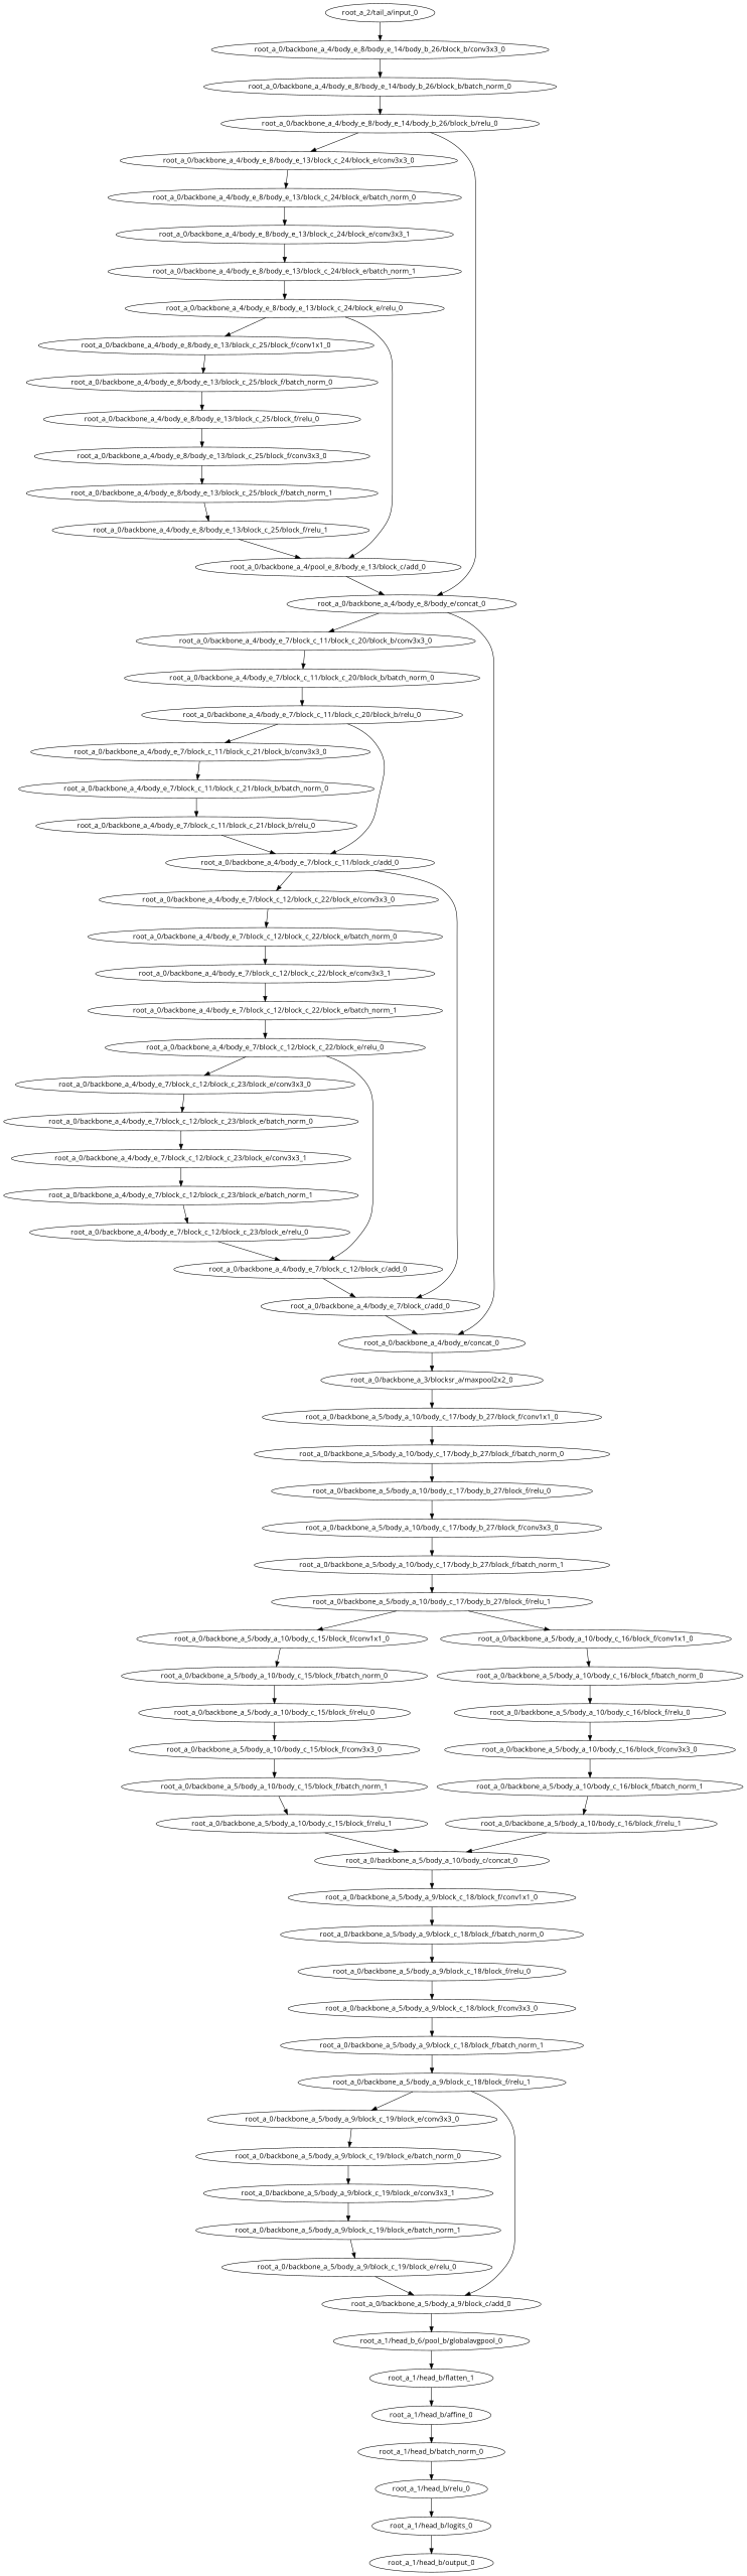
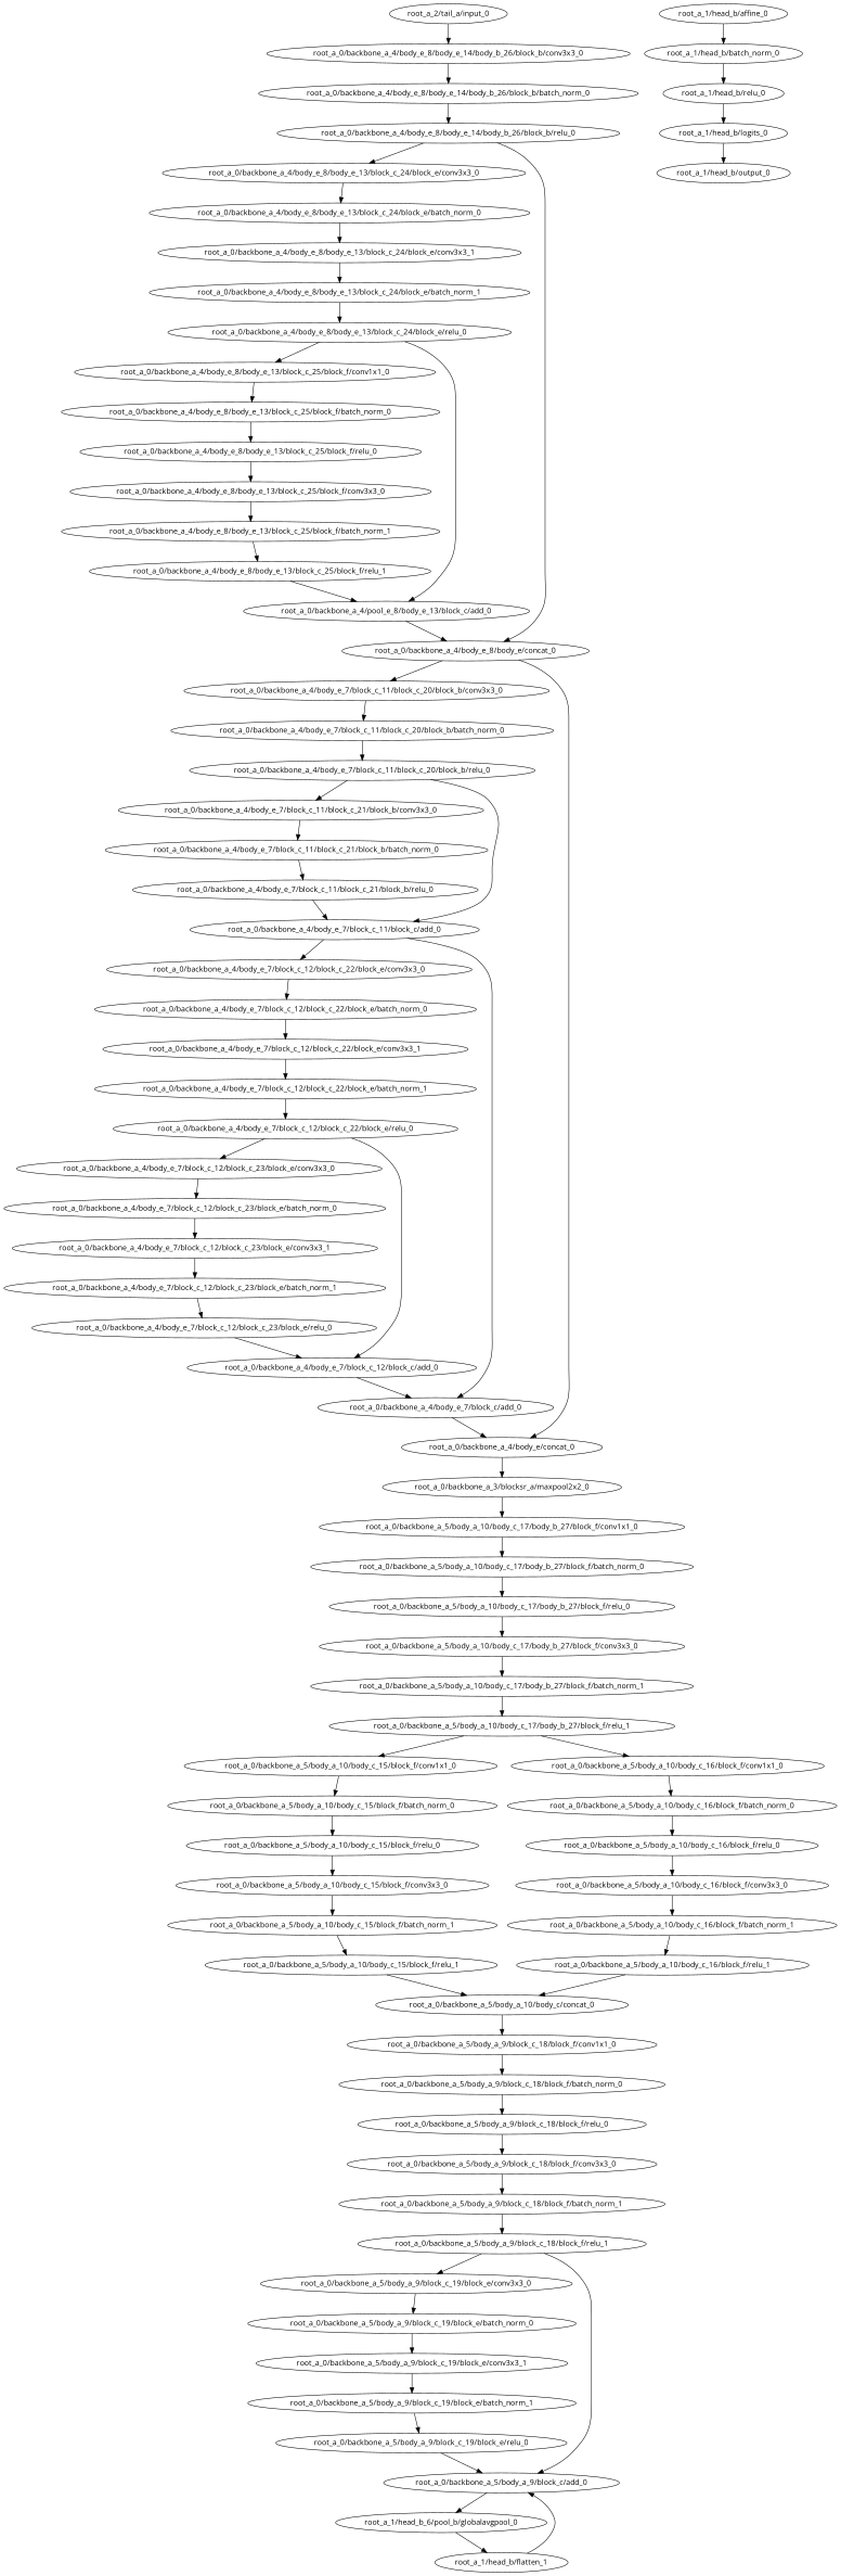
  digraph {
    fontname="Open Sans"
    node [fontname="Open Sans"]
    edge [fontname="Open Sans"]
    "root_a_2/tail_a/input_0"
    "root_a_0/backbone_a_4/body_e_8/body_e_14/body_b_26/block_b/conv3x3_0"
    "root_a_0/backbone_a_4/body_e_8/body_e_14/body_b_26/block_b/batch_norm_0"
    "root_a_0/backbone_a_4/body_e_8/body_e_14/body_b_26/block_b/relu_0"
    "root_a_0/backbone_a_4/body_e_8/body_e_13/block_c_24/block_e/conv3x3_0"
    "root_a_0/backbone_a_4/body_e_8/body_e/concat_0"
    "root_a_0/backbone_a_4/body_e_8/body_e_13/block_c_24/block_e/batch_norm_0"
    "root_a_0/backbone_a_4/body_e_7/block_c_11/block_c_20/block_b/conv3x3_0"
    "root_a_0/backbone_a_4/body_e/concat_0"
    "root_a_0/backbone_a_4/body_e_8/body_e_13/block_c_24/block_e/conv3x3_1"
    "root_a_0/backbone_a_4/body_e_8/body_e_13/block_c_24/block_e/batch_norm_1"
    "root_a_0/backbone_a_4/body_e_8/body_e_13/block_c_24/block_e/relu_0"
    "root_a_0/backbone_a_4/body_e_8/body_e_13/block_c_25/block_f/conv1x1_0"
    n14 [label="root_a_0/backbone_a_4/pool_e_8/body_e_13/block_c/add_0"]
    "root_a_0/backbone_a_4/body_e_8/body_e_13/block_c_25/block_f/batch_norm_0"
    "root_a_0/backbone_a_4/body_e_8/body_e_13/block_c_25/block_f/relu_0"
    "root_a_0/backbone_a_4/body_e_8/body_e_13/block_c_25/block_f/conv3x3_0"
    "root_a_0/backbone_a_4/body_e_8/body_e_13/block_c_25/block_f/batch_norm_1"
    "root_a_0/backbone_a_4/body_e_8/body_e_13/block_c_25/block_f/relu_1"
    "root_a_0/backbone_a_4/body_e_7/block_c_11/block_c_20/block_b/batch_norm_0"
    "root_a_0/backbone_a_3/blocksr_a/maxpool2x2_0"
    "root_a_0/backbone_a_4/body_e_7/block_c_11/block_c_20/block_b/relu_0"
    "root_a_0/backbone_a_4/body_e_7/block_c_11/block_c_21/block_b/conv3x3_0"
    "root_a_0/backbone_a_4/body_e_7/block_c_11/block_c/add_0"
    "root_a_0/backbone_a_4/body_e_7/block_c_11/block_c_21/block_b/batch_norm_0"
    "root_a_0/backbone_a_4/body_e_7/block_c_12/block_c_22/block_e/conv3x3_0"
    "root_a_0/backbone_a_4/body_e_7/block_c/add_0"
    "root_a_0/backbone_a_4/body_e_7/block_c_11/block_c_21/block_b/relu_0"
    "root_a_0/backbone_a_4/body_e_7/block_c_12/block_c_22/block_e/batch_norm_0"
    "root_a_0/backbone_a_4/body_e_7/block_c_12/block_c_22/block_e/conv3x3_1"
    "root_a_0/backbone_a_4/body_e_7/block_c_12/block_c_22/block_e/batch_norm_1"
    "root_a_0/backbone_a_4/body_e_7/block_c_12/block_c_22/block_e/relu_0"
    "root_a_0/backbone_a_4/body_e_7/block_c_12/block_c_23/block_e/conv3x3_0"
    "root_a_0/backbone_a_4/body_e_7/block_c_12/block_c/add_0"
    "root_a_0/backbone_a_4/body_e_7/block_c_12/block_c_23/block_e/batch_norm_0"
    "root_a_0/backbone_a_4/body_e_7/block_c_12/block_c_23/block_e/conv3x3_1"
    "root_a_0/backbone_a_4/body_e_7/block_c_12/block_c_23/block_e/batch_norm_1"
    "root_a_0/backbone_a_4/body_e_7/block_c_12/block_c_23/block_e/relu_0"
    "root_a_0/backbone_a_5/body_a_10/body_c_17/body_b_27/block_f/conv1x1_0"
    "root_a_0/backbone_a_5/body_a_10/body_c_17/body_b_27/block_f/batch_norm_0"
    "root_a_0/backbone_a_5/body_a_10/body_c_17/body_b_27/block_f/relu_0"
    "root_a_0/backbone_a_5/body_a_10/body_c_17/body_b_27/block_f/conv3x3_0"
    "root_a_0/backbone_a_5/body_a_10/body_c_17/body_b_27/block_f/batch_norm_1"
    "root_a_0/backbone_a_5/body_a_10/body_c_17/body_b_27/block_f/relu_1"
    "root_a_0/backbone_a_5/body_a_10/body_c_15/block_f/conv1x1_0"
    "root_a_0/backbone_a_5/body_a_10/body_c_16/block_f/conv1x1_0"
    "root_a_0/backbone_a_5/body_a_10/body_c_15/block_f/batch_norm_0"
    "root_a_0/backbone_a_5/body_a_10/body_c_16/block_f/batch_norm_0"
    "root_a_0/backbone_a_5/body_a_10/body_c_15/block_f/relu_0"
    "root_a_0/backbone_a_5/body_a_10/body_c_15/block_f/conv3x3_0"
    "root_a_0/backbone_a_5/body_a_10/body_c_15/block_f/batch_norm_1"
    "root_a_0/backbone_a_5/body_a_10/body_c_15/block_f/relu_1"
    "root_a_0/backbone_a_5/body_a_10/body_c/concat_0"
    "root_a_0/backbone_a_5/body_a_9/block_c_18/block_f/conv1x1_0"
    "root_a_0/backbone_a_5/body_a_10/body_c_16/block_f/relu_0"
    "root_a_0/backbone_a_5/body_a_10/body_c_16/block_f/conv3x3_0"
    "root_a_0/backbone_a_5/body_a_10/body_c_16/block_f/batch_norm_1"
    "root_a_0/backbone_a_5/body_a_10/body_c_16/block_f/relu_1"
    "root_a_0/backbone_a_5/body_a_9/block_c_18/block_f/batch_norm_0"
    "root_a_0/backbone_a_5/body_a_9/block_c_18/block_f/relu_0"
    "root_a_0/backbone_a_5/body_a_9/block_c_18/block_f/conv3x3_0"
    "root_a_0/backbone_a_5/body_a_9/block_c_18/block_f/batch_norm_1"
    "root_a_0/backbone_a_5/body_a_9/block_c_18/block_f/relu_1"
    "root_a_0/backbone_a_5/body_a_9/block_c_19/block_e/conv3x3_0"
    "root_a_0/backbone_a_5/body_a_9/block_c/add_0"
    "root_a_0/backbone_a_5/body_a_9/block_c_19/block_e/batch_norm_0"
    "root_a_1/head_b_6/pool_b/globalavgpool_0"
    "root_a_0/backbone_a_5/body_a_9/block_c_19/block_e/conv3x3_1"
    "root_a_0/backbone_a_5/body_a_9/block_c_19/block_e/batch_norm_1"
    "root_a_0/backbone_a_5/body_a_9/block_c_19/block_e/relu_0"
    n71 [label="root_a_1/head_b/flatten_1"]
    "root_a_1/head_b/affine_0"
    "root_a_1/head_b/batch_norm_0"
    "root_a_1/head_b/relu_0"
    "root_a_1/head_b/logits_0"
    "root_a_1/head_b/output_0"
    "root_a_2/tail_a/input_0" -> "root_a_0/backbone_a_4/body_e_8/body_e_14/body_b_26/block_b/conv3x3_0"
    "root_a_0/backbone_a_4/body_e_8/body_e_14/body_b_26/block_b/conv3x3_0" -> "root_a_0/backbone_a_4/body_e_8/body_e_14/body_b_26/block_b/batch_norm_0"
    "root_a_0/backbone_a_4/body_e_8/body_e_14/body_b_26/block_b/batch_norm_0" -> "root_a_0/backbone_a_4/body_e_8/body_e_14/body_b_26/block_b/relu_0"
    "root_a_0/backbone_a_4/body_e_8/body_e_14/body_b_26/block_b/relu_0" -> "root_a_0/backbone_a_4/body_e_8/body_e_13/block_c_24/block_e/conv3x3_0"
    "root_a_0/backbone_a_4/body_e_8/body_e_14/body_b_26/block_b/relu_0" -> "root_a_0/backbone_a_4/body_e_8/body_e/concat_0"
    "root_a_0/backbone_a_4/body_e_8/body_e_13/block_c_24/block_e/conv3x3_0" -> "root_a_0/backbone_a_4/body_e_8/body_e_13/block_c_24/block_e/batch_norm_0"
    "root_a_0/backbone_a_4/body_e_8/body_e/concat_0" -> "root_a_0/backbone_a_4/body_e_7/block_c_11/block_c_20/block_b/conv3x3_0"
    "root_a_0/backbone_a_4/body_e_8/body_e/concat_0" -> "root_a_0/backbone_a_4/body_e/concat_0"
    "root_a_0/backbone_a_4/body_e_8/body_e_13/block_c_24/block_e/batch_norm_0" -> "root_a_0/backbone_a_4/body_e_8/body_e_13/block_c_24/block_e/conv3x3_1"
    "root_a_0/backbone_a_4/body_e_7/block_c_11/block_c_20/block_b/conv3x3_0" -> "root_a_0/backbone_a_4/body_e_7/block_c_11/block_c_20/block_b/batch_norm_0"
    "root_a_0/backbone_a_4/body_e/concat_0" -> "root_a_0/backbone_a_3/blocksr_a/maxpool2x2_0"
    "root_a_0/backbone_a_4/body_e_8/body_e_13/block_c_24/block_e/conv3x3_1" -> "root_a_0/backbone_a_4/body_e_8/body_e_13/block_c_24/block_e/batch_norm_1"
    "root_a_0/backbone_a_4/body_e_8/body_e_13/block_c_24/block_e/batch_norm_1" -> "root_a_0/backbone_a_4/body_e_8/body_e_13/block_c_24/block_e/relu_0"
    "root_a_0/backbone_a_4/body_e_8/body_e_13/block_c_24/block_e/relu_0" -> "root_a_0/backbone_a_4/body_e_8/body_e_13/block_c_25/block_f/conv1x1_0"
    "root_a_0/backbone_a_4/body_e_8/body_e_13/block_c_24/block_e/relu_0" -> n14
    "root_a_0/backbone_a_4/body_e_8/body_e_13/block_c_25/block_f/conv1x1_0" -> "root_a_0/backbone_a_4/body_e_8/body_e_13/block_c_25/block_f/batch_norm_0"
    n14 -> "root_a_0/backbone_a_4/body_e_8/body_e/concat_0"
    "root_a_0/backbone_a_4/body_e_8/body_e_13/block_c_25/block_f/batch_norm_0" -> "root_a_0/backbone_a_4/body_e_8/body_e_13/block_c_25/block_f/relu_0"
    "root_a_0/backbone_a_4/body_e_8/body_e_13/block_c_25/block_f/relu_0" -> "root_a_0/backbone_a_4/body_e_8/body_e_13/block_c_25/block_f/conv3x3_0"
    "root_a_0/backbone_a_4/body_e_8/body_e_13/block_c_25/block_f/conv3x3_0" -> "root_a_0/backbone_a_4/body_e_8/body_e_13/block_c_25/block_f/batch_norm_1"
    "root_a_0/backbone_a_4/body_e_8/body_e_13/block_c_25/block_f/batch_norm_1" -> "root_a_0/backbone_a_4/body_e_8/body_e_13/block_c_25/block_f/relu_1"
    "root_a_0/backbone_a_4/body_e_8/body_e_13/block_c_25/block_f/relu_1" -> n14
    "root_a_0/backbone_a_4/body_e_7/block_c_11/block_c_20/block_b/batch_norm_0" -> "root_a_0/backbone_a_4/body_e_7/block_c_11/block_c_20/block_b/relu_0"
    "root_a_0/backbone_a_3/blocksr_a/maxpool2x2_0" -> "root_a_0/backbone_a_5/body_a_10/body_c_17/body_b_27/block_f/conv1x1_0"
    "root_a_0/backbone_a_4/body_e_7/block_c_11/block_c_20/block_b/relu_0" -> "root_a_0/backbone_a_4/body_e_7/block_c_11/block_c_21/block_b/conv3x3_0"
    "root_a_0/backbone_a_4/body_e_7/block_c_11/block_c_20/block_b/relu_0" -> "root_a_0/backbone_a_4/body_e_7/block_c_11/block_c/add_0"
    "root_a_0/backbone_a_4/body_e_7/block_c_11/block_c_21/block_b/conv3x3_0" -> "root_a_0/backbone_a_4/body_e_7/block_c_11/block_c_21/block_b/batch_norm_0"
    "root_a_0/backbone_a_4/body_e_7/block_c_11/block_c/add_0" -> "root_a_0/backbone_a_4/body_e_7/block_c_12/block_c_22/block_e/conv3x3_0"
    "root_a_0/backbone_a_4/body_e_7/block_c_11/block_c/add_0" -> "root_a_0/backbone_a_4/body_e_7/block_c/add_0"
    "root_a_0/backbone_a_4/body_e_7/block_c_11/block_c_21/block_b/batch_norm_0" -> "root_a_0/backbone_a_4/body_e_7/block_c_11/block_c_21/block_b/relu_0"
    "root_a_0/backbone_a_4/body_e_7/block_c_12/block_c_22/block_e/conv3x3_0" -> "root_a_0/backbone_a_4/body_e_7/block_c_12/block_c_22/block_e/batch_norm_0"
    "root_a_0/backbone_a_4/body_e_7/block_c/add_0" -> "root_a_0/backbone_a_4/body_e/concat_0"
    "root_a_0/backbone_a_4/body_e_7/block_c_11/block_c_21/block_b/relu_0" -> "root_a_0/backbone_a_4/body_e_7/block_c_11/block_c/add_0"
    "root_a_0/backbone_a_4/body_e_7/block_c_12/block_c_22/block_e/batch_norm_0" -> "root_a_0/backbone_a_4/body_e_7/block_c_12/block_c_22/block_e/conv3x3_1"
    "root_a_0/backbone_a_4/body_e_7/block_c_12/block_c_22/block_e/conv3x3_1" -> "root_a_0/backbone_a_4/body_e_7/block_c_12/block_c_22/block_e/batch_norm_1"
    "root_a_0/backbone_a_4/body_e_7/block_c_12/block_c_22/block_e/batch_norm_1" -> "root_a_0/backbone_a_4/body_e_7/block_c_12/block_c_22/block_e/relu_0"
    "root_a_0/backbone_a_4/body_e_7/block_c_12/block_c_22/block_e/relu_0" -> "root_a_0/backbone_a_4/body_e_7/block_c_12/block_c_23/block_e/conv3x3_0"
    "root_a_0/backbone_a_4/body_e_7/block_c_12/block_c_22/block_e/relu_0" -> "root_a_0/backbone_a_4/body_e_7/block_c_12/block_c/add_0"
    "root_a_0/backbone_a_4/body_e_7/block_c_12/block_c_23/block_e/conv3x3_0" -> "root_a_0/backbone_a_4/body_e_7/block_c_12/block_c_23/block_e/batch_norm_0"
    "root_a_0/backbone_a_4/body_e_7/block_c_12/block_c/add_0" -> "root_a_0/backbone_a_4/body_e_7/block_c/add_0"
    "root_a_0/backbone_a_4/body_e_7/block_c_12/block_c_23/block_e/batch_norm_0" -> "root_a_0/backbone_a_4/body_e_7/block_c_12/block_c_23/block_e/conv3x3_1"
    "root_a_0/backbone_a_4/body_e_7/block_c_12/block_c_23/block_e/conv3x3_1" -> "root_a_0/backbone_a_4/body_e_7/block_c_12/block_c_23/block_e/batch_norm_1"
    "root_a_0/backbone_a_4/body_e_7/block_c_12/block_c_23/block_e/batch_norm_1" -> "root_a_0/backbone_a_4/body_e_7/block_c_12/block_c_23/block_e/relu_0"
    "root_a_0/backbone_a_4/body_e_7/block_c_12/block_c_23/block_e/relu_0" -> "root_a_0/backbone_a_4/body_e_7/block_c_12/block_c/add_0"
    "root_a_0/backbone_a_5/body_a_10/body_c_17/body_b_27/block_f/conv1x1_0" -> "root_a_0/backbone_a_5/body_a_10/body_c_17/body_b_27/block_f/batch_norm_0"
    "root_a_0/backbone_a_5/body_a_10/body_c_17/body_b_27/block_f/batch_norm_0" -> "root_a_0/backbone_a_5/body_a_10/body_c_17/body_b_27/block_f/relu_0"
    "root_a_0/backbone_a_5/body_a_10/body_c_17/body_b_27/block_f/relu_0" -> "root_a_0/backbone_a_5/body_a_10/body_c_17/body_b_27/block_f/conv3x3_0"
    "root_a_0/backbone_a_5/body_a_10/body_c_17/body_b_27/block_f/conv3x3_0" -> "root_a_0/backbone_a_5/body_a_10/body_c_17/body_b_27/block_f/batch_norm_1"
    "root_a_0/backbone_a_5/body_a_10/body_c_17/body_b_27/block_f/batch_norm_1" -> "root_a_0/backbone_a_5/body_a_10/body_c_17/body_b_27/block_f/relu_1"
    "root_a_0/backbone_a_5/body_a_10/body_c_17/body_b_27/block_f/relu_1" -> "root_a_0/backbone_a_5/body_a_10/body_c_15/block_f/conv1x1_0"
    "root_a_0/backbone_a_5/body_a_10/body_c_17/body_b_27/block_f/relu_1" -> "root_a_0/backbone_a_5/body_a_10/body_c_16/block_f/conv1x1_0"
    "root_a_0/backbone_a_5/body_a_10/body_c_15/block_f/conv1x1_0" -> "root_a_0/backbone_a_5/body_a_10/body_c_15/block_f/batch_norm_0"
    "root_a_0/backbone_a_5/body_a_10/body_c_16/block_f/conv1x1_0" -> "root_a_0/backbone_a_5/body_a_10/body_c_16/block_f/batch_norm_0"
    "root_a_0/backbone_a_5/body_a_10/body_c_15/block_f/batch_norm_0" -> "root_a_0/backbone_a_5/body_a_10/body_c_15/block_f/relu_0"
    "root_a_0/backbone_a_5/body_a_10/body_c_16/block_f/batch_norm_0" -> "root_a_0/backbone_a_5/body_a_10/body_c_16/block_f/relu_0"
    "root_a_0/backbone_a_5/body_a_10/body_c_15/block_f/relu_0" -> "root_a_0/backbone_a_5/body_a_10/body_c_15/block_f/conv3x3_0"
    "root_a_0/backbone_a_5/body_a_10/body_c_15/block_f/conv3x3_0" -> "root_a_0/backbone_a_5/body_a_10/body_c_15/block_f/batch_norm_1"
    "root_a_0/backbone_a_5/body_a_10/body_c_15/block_f/batch_norm_1" -> "root_a_0/backbone_a_5/body_a_10/body_c_15/block_f/relu_1"
    "root_a_0/backbone_a_5/body_a_10/body_c_15/block_f/relu_1" -> "root_a_0/backbone_a_5/body_a_10/body_c/concat_0"
    "root_a_0/backbone_a_5/body_a_10/body_c/concat_0" -> "root_a_0/backbone_a_5/body_a_9/block_c_18/block_f/conv1x1_0"
    "root_a_0/backbone_a_5/body_a_9/block_c_18/block_f/conv1x1_0" -> "root_a_0/backbone_a_5/body_a_9/block_c_18/block_f/batch_norm_0"
    "root_a_0/backbone_a_5/body_a_10/body_c_16/block_f/relu_0" -> "root_a_0/backbone_a_5/body_a_10/body_c_16/block_f/conv3x3_0"
    "root_a_0/backbone_a_5/body_a_10/body_c_16/block_f/conv3x3_0" -> "root_a_0/backbone_a_5/body_a_10/body_c_16/block_f/batch_norm_1"
    "root_a_0/backbone_a_5/body_a_10/body_c_16/block_f/batch_norm_1" -> "root_a_0/backbone_a_5/body_a_10/body_c_16/block_f/relu_1"
    "root_a_0/backbone_a_5/body_a_10/body_c_16/block_f/relu_1" -> "root_a_0/backbone_a_5/body_a_10/body_c/concat_0"
    "root_a_0/backbone_a_5/body_a_9/block_c_18/block_f/batch_norm_0" -> "root_a_0/backbone_a_5/body_a_9/block_c_18/block_f/relu_0"
    "root_a_0/backbone_a_5/body_a_9/block_c_18/block_f/relu_0" -> "root_a_0/backbone_a_5/body_a_9/block_c_18/block_f/conv3x3_0"
    "root_a_0/backbone_a_5/body_a_9/block_c_18/block_f/conv3x3_0" -> "root_a_0/backbone_a_5/body_a_9/block_c_18/block_f/batch_norm_1"
    "root_a_0/backbone_a_5/body_a_9/block_c_18/block_f/batch_norm_1" -> "root_a_0/backbone_a_5/body_a_9/block_c_18/block_f/relu_1"
    "root_a_0/backbone_a_5/body_a_9/block_c_18/block_f/relu_1" -> "root_a_0/backbone_a_5/body_a_9/block_c_19/block_e/conv3x3_0"
    "root_a_0/backbone_a_5/body_a_9/block_c_18/block_f/relu_1" -> "root_a_0/backbone_a_5/body_a_9/block_c/add_0"
    "root_a_0/backbone_a_5/body_a_9/block_c_19/block_e/conv3x3_0" -> "root_a_0/backbone_a_5/body_a_9/block_c_19/block_e/batch_norm_0"
    "root_a_0/backbone_a_5/body_a_9/block_c/add_0" -> "root_a_1/head_b_6/pool_b/globalavgpool_0"
    "root_a_0/backbone_a_5/body_a_9/block_c_19/block_e/batch_norm_0" -> "root_a_0/backbone_a_5/body_a_9/block_c_19/block_e/conv3x3_1"
    "root_a_1/head_b_6/pool_b/globalavgpool_0" -> n71
    "root_a_0/backbone_a_5/body_a_9/block_c_19/block_e/conv3x3_1" -> "root_a_0/backbone_a_5/body_a_9/block_c_19/block_e/batch_norm_1"
    "root_a_0/backbone_a_5/body_a_9/block_c_19/block_e/batch_norm_1" -> "root_a_0/backbone_a_5/body_a_9/block_c_19/block_e/relu_0"
    "root_a_0/backbone_a_5/body_a_9/block_c_19/block_e/relu_0" -> "root_a_0/backbone_a_5/body_a_9/block_c/add_0"
-   n71 -> "root_a_1/head_b/affine_0"
+   n71 -> "root_a_0/backbone_a_5/body_a_9/block_c/add_0"
    "root_a_1/head_b/affine_0" -> "root_a_1/head_b/batch_norm_0"
    "root_a_1/head_b/batch_norm_0" -> "root_a_1/head_b/relu_0"
    "root_a_1/head_b/relu_0" -> "root_a_1/head_b/logits_0"
    "root_a_1/head_b/logits_0" -> "root_a_1/head_b/output_0"
  }
